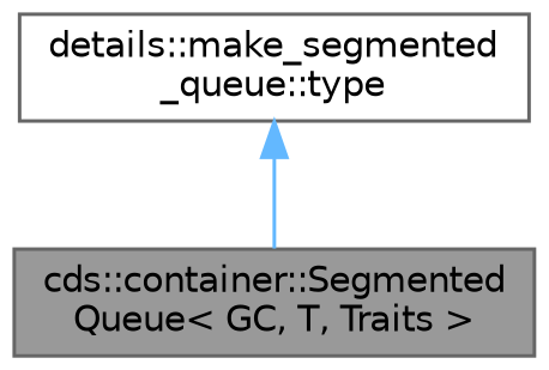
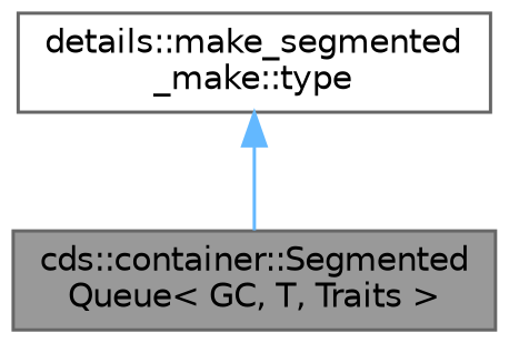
  digraph {
    node [color=gray40 fontname=Helvetica fontsize=10 shape=box style=filled]
    n1 [fillcolor=grey60 fontcolor=black height=0.2 label="cds::container::Segmented\lQueue\< GC, T, Traits \>" width=0.4]
-   n2 [fillcolor=white height=0.2 label="details::make_segmented\l_queue::type" width=0.4]
+   n2 [fillcolor=white height=0.2 label="details::make_segmented\l_make::type" width=0.4]
    n2 -> n1 [color=steelblue1 dir=back fontname=Helvetica fontsize=10 labelfontname=Helvetica labelfontsize=10 style=solid]
  }
